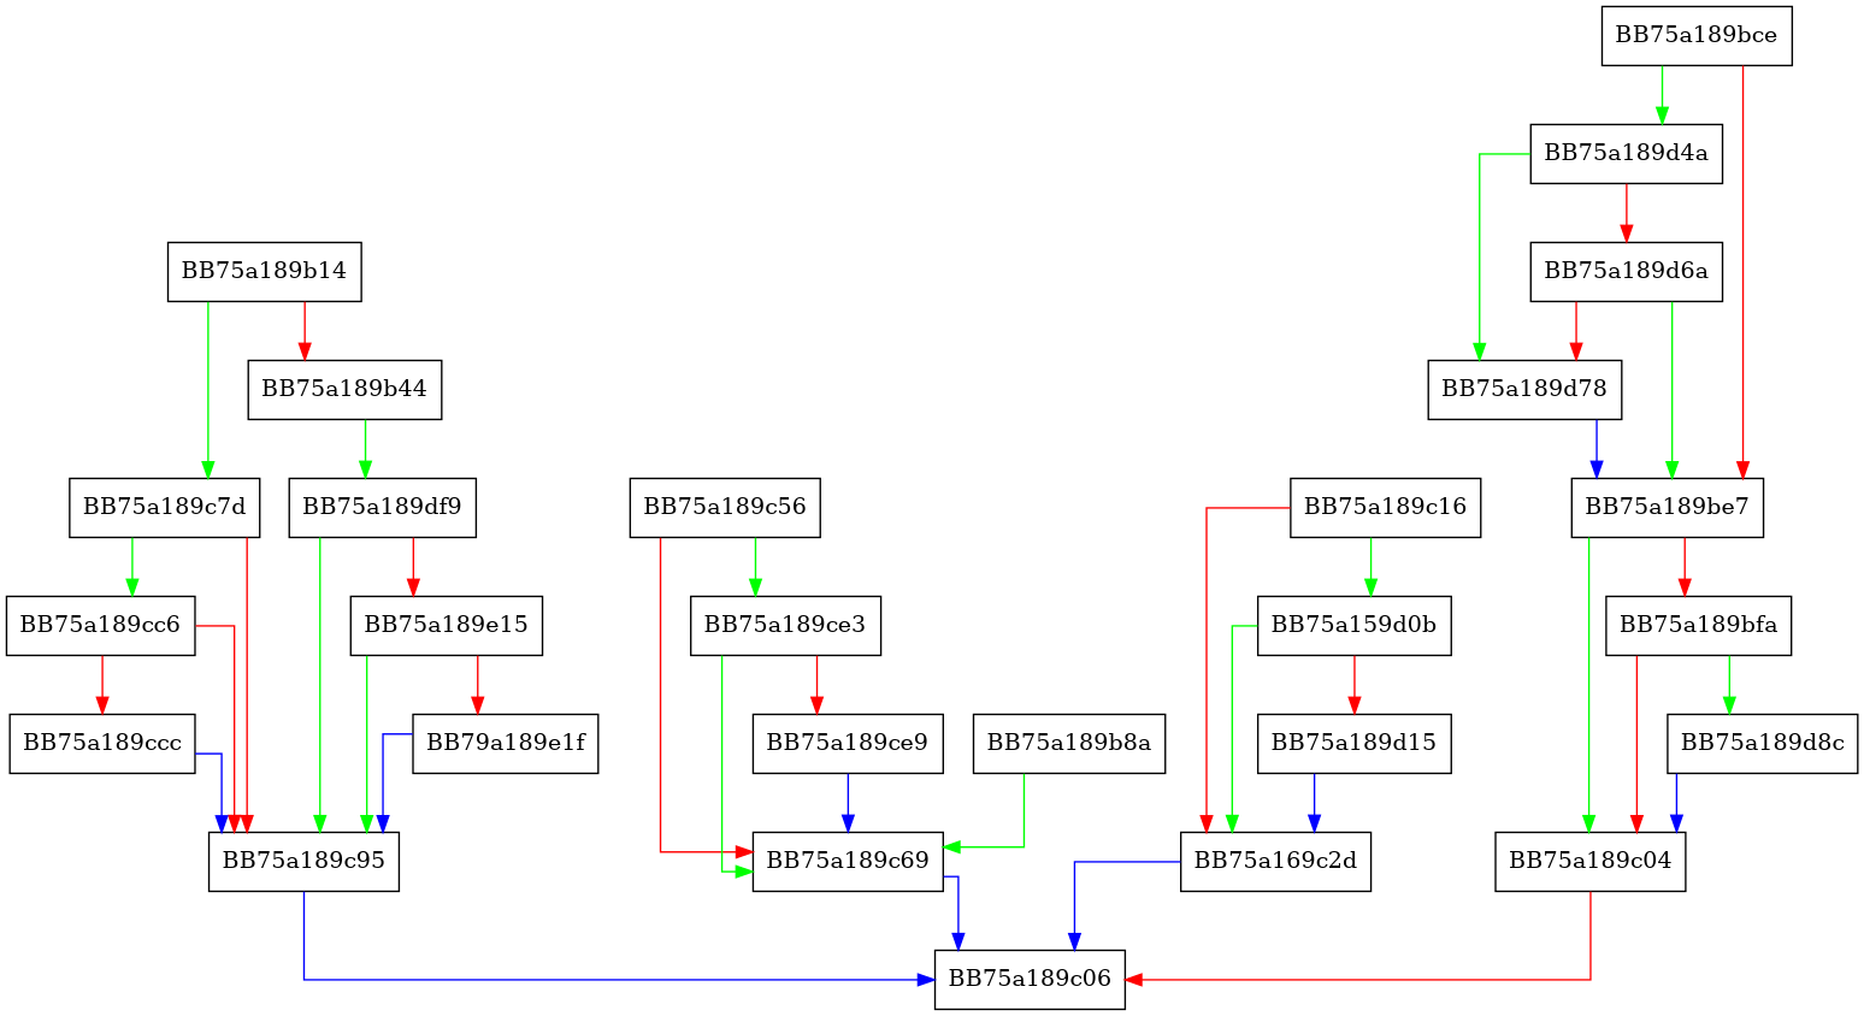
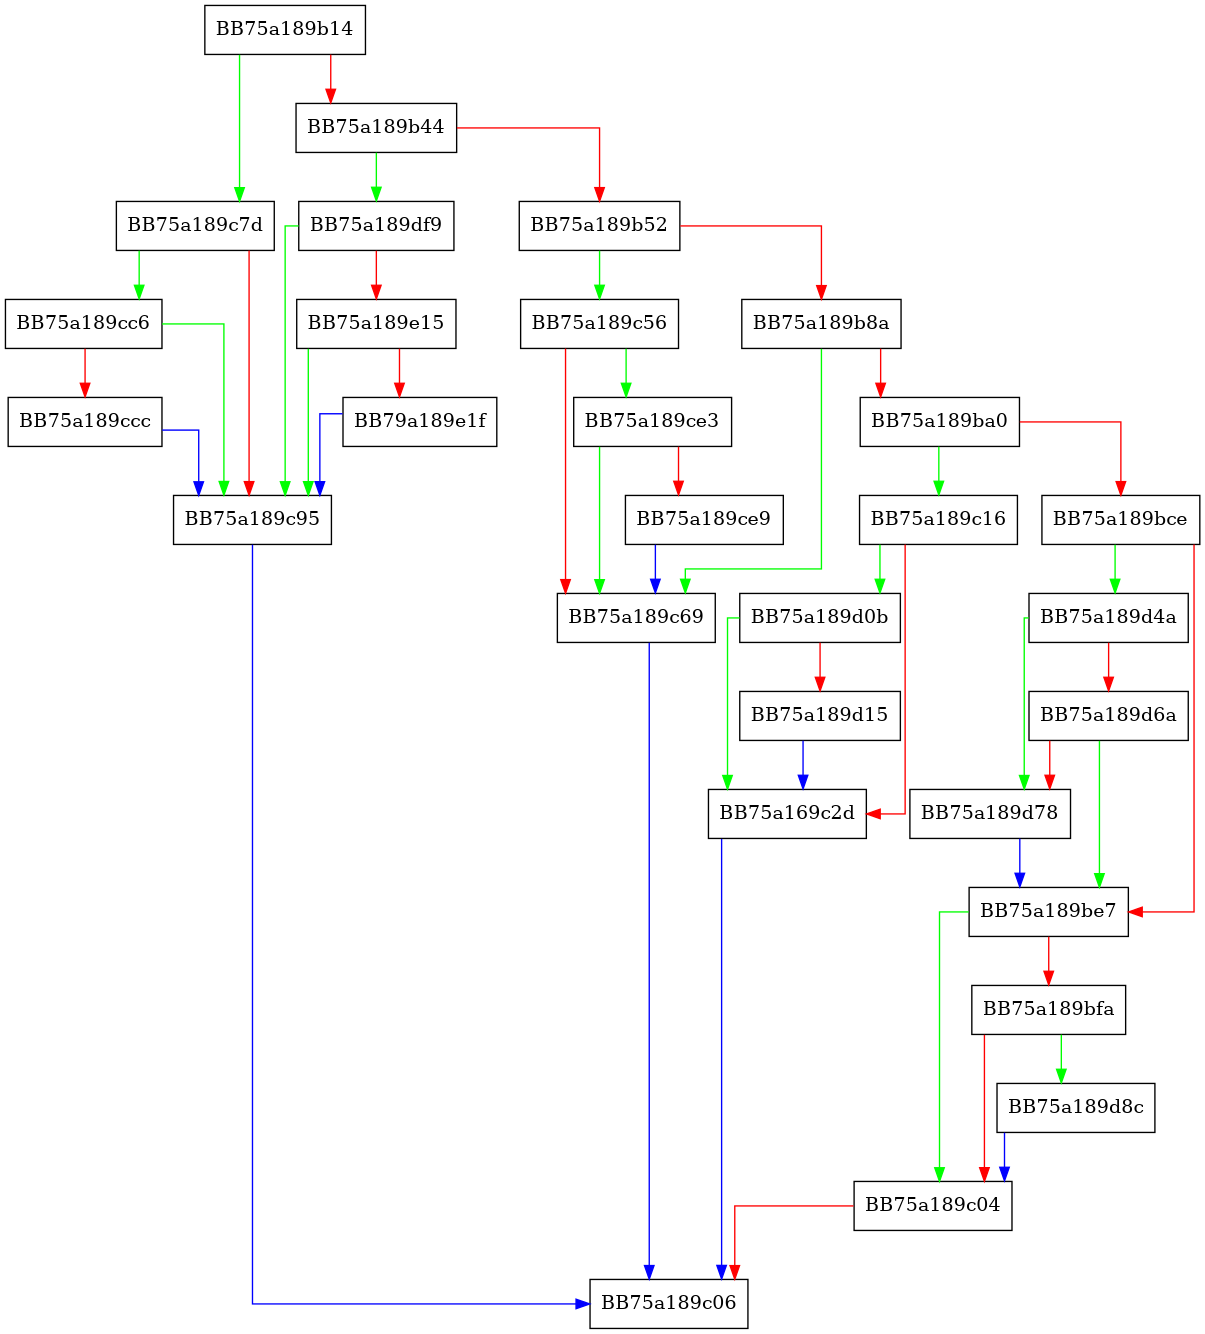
  digraph {
    splines=ortho
    node [shape=box]
    edge [color=red]
    BB75a189b14
    BB75a189c7d
    BB75a189b44
    BB75a189cc6
    BB75a189c95
    BB75a189df9
+   BB75a189b52
    BB75a189ccc
    BB75a189c06
    BB75a189e15
    BB75a189c56
    BB75a189b8a
    n13 [label=BB79a189e1f]
    BB75a189c69
    BB75a189ce3
+   BB75a189ba0
    BB75a189ce9
    BB75a189c16
    BB75a189bce
-   BB75a189d0b [label=BB75a159d0b]
+   BB75a189d0b
    n21 [label=BB75a169c2d]
    BB75a189d4a
    BB75a189be7
    BB75a189d15
    BB75a189d78
    BB75a189d6a
    BB75a189c04
    BB75a189bfa
    BB75a189d8c
    BB75a189b14 -> BB75a189c7d [color=green]
    BB75a189b14 -> BB75a189b44
    BB75a189c7d -> BB75a189cc6 [color=green]
    BB75a189c7d -> BB75a189c95
    BB75a189b44 -> BB75a189df9 [color=green]
-   BB75a189cc6 -> BB75a189c95
+   BB75a189b44 -> BB75a189b52
+   BB75a189cc6 -> BB75a189c95 [color=green]
    BB75a189cc6 -> BB75a189ccc
    BB75a189c95 -> BB75a189c06 [color=blue]
    BB75a189df9 -> BB75a189c95 [color=green]
    BB75a189df9 -> BB75a189e15
+   BB75a189b52 -> BB75a189c56 [color=green]
+   BB75a189b52 -> BB75a189b8a
    BB75a189ccc -> BB75a189c95 [color=blue]
    BB75a189e15 -> BB75a189c95 [color=green]
    BB75a189e15 -> n13
    BB75a189c56 -> BB75a189c69
    BB75a189c56 -> BB75a189ce3 [color=green]
    BB75a189b8a -> BB75a189c69 [color=green]
+   BB75a189b8a -> BB75a189ba0
    n13 -> BB75a189c95 [color=blue]
    BB75a189c69 -> BB75a189c06 [color=blue]
    BB75a189ce3 -> BB75a189c69 [color=green]
    BB75a189ce3 -> BB75a189ce9
+   BB75a189ba0 -> BB75a189c16 [color=green]
+   BB75a189ba0 -> BB75a189bce
    BB75a189ce9 -> BB75a189c69 [color=blue]
    BB75a189c16 -> BB75a189d0b [color=green]
    BB75a189c16 -> n21
    BB75a189bce -> BB75a189d4a [color=green]
    BB75a189bce -> BB75a189be7
    BB75a189d0b -> n21 [color=green]
    BB75a189d0b -> BB75a189d15
    n21 -> BB75a189c06 [color=blue]
    BB75a189d4a -> BB75a189d78 [color=green]
    BB75a189d4a -> BB75a189d6a
    BB75a189be7 -> BB75a189c04 [color=green]
    BB75a189be7 -> BB75a189bfa
    BB75a189d15 -> n21 [color=blue]
    BB75a189d78 -> BB75a189be7 [color=blue]
    BB75a189d6a -> BB75a189be7 [color=green]
    BB75a189d6a -> BB75a189d78
    BB75a189c04 -> BB75a189c06
    BB75a189bfa -> BB75a189c04
    BB75a189bfa -> BB75a189d8c [color=green]
    BB75a189d8c -> BB75a189c04 [color=blue]
  }
